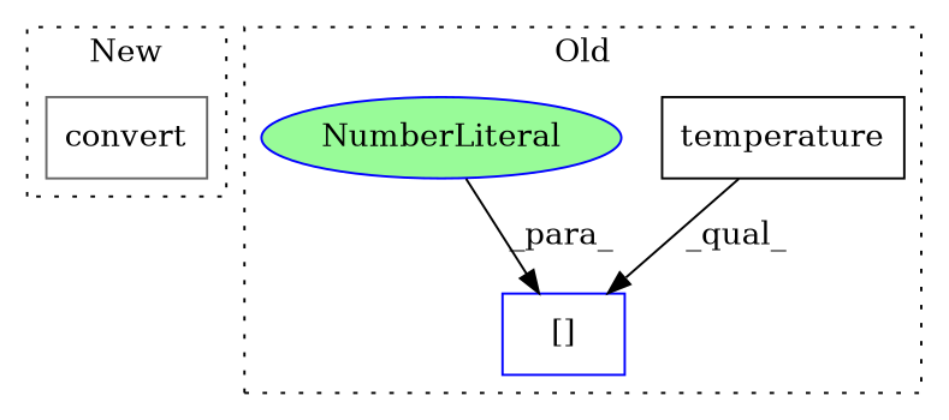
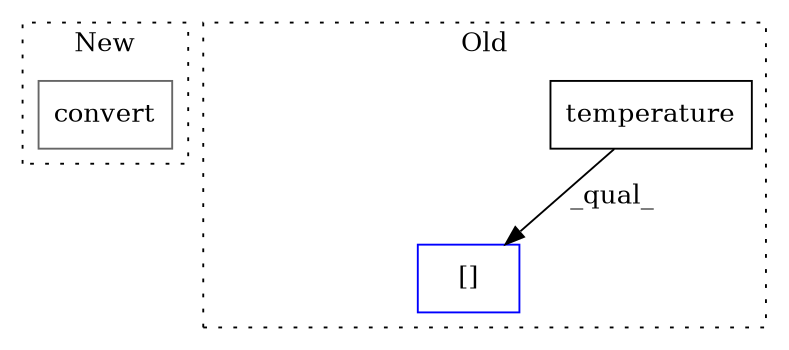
  digraph {
    node [a=32 shape=box style=filled fillcolor=white color=blue]
    n1 [l="8,1" label=convert s="4455,4502" color=gray40]
    n2 [l="12,1" label=temperature s="4035,4096" color=black]
    n3 [a=2 l="80,1" label="[]" s="4018,4099"]
-   n4 [a=34 l=1 label=NumberLiteral s=4098 shape=ellipse fillcolor=palegreen]
    subgraph cluster_1 {
      label=New
      style=dotted
      n1
    }
    subgraph cluster_2 {
      label=Old
      style=dotted
      n2
      n3
-     n4
    }
    n2 -> n3 [label=_qual_]
-   n4 -> n3 [label=_para_]
  }
